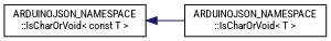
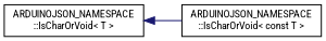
  digraph {
    rankdir=LR
    fontname="Roboto Condensed"
    node [color=black fillcolor=white fontname="Roboto Condensed" fontsize=10 shape=record style=filled]
    n1 [height=0.2 label="ARDUINOJSON_NAMESPACE\l::IsCharOrVoid\< T \>" width=0.4]
    n2 [height=0.2 label="ARDUINOJSON_NAMESPACE\l::IsCharOrVoid\< const T \>" width=0.4]
-   n2 -> n1 [color=midnightblue dir=back fontname="Roboto Condensed" fontsize=10 labelfontname=Helvetica labelfontsize=10 style=solid]
+   n1 -> n2 [color=midnightblue dir=back fontname="Roboto Condensed" fontsize=10 labelfontname=Helvetica labelfontsize=10 style=solid]
  }
